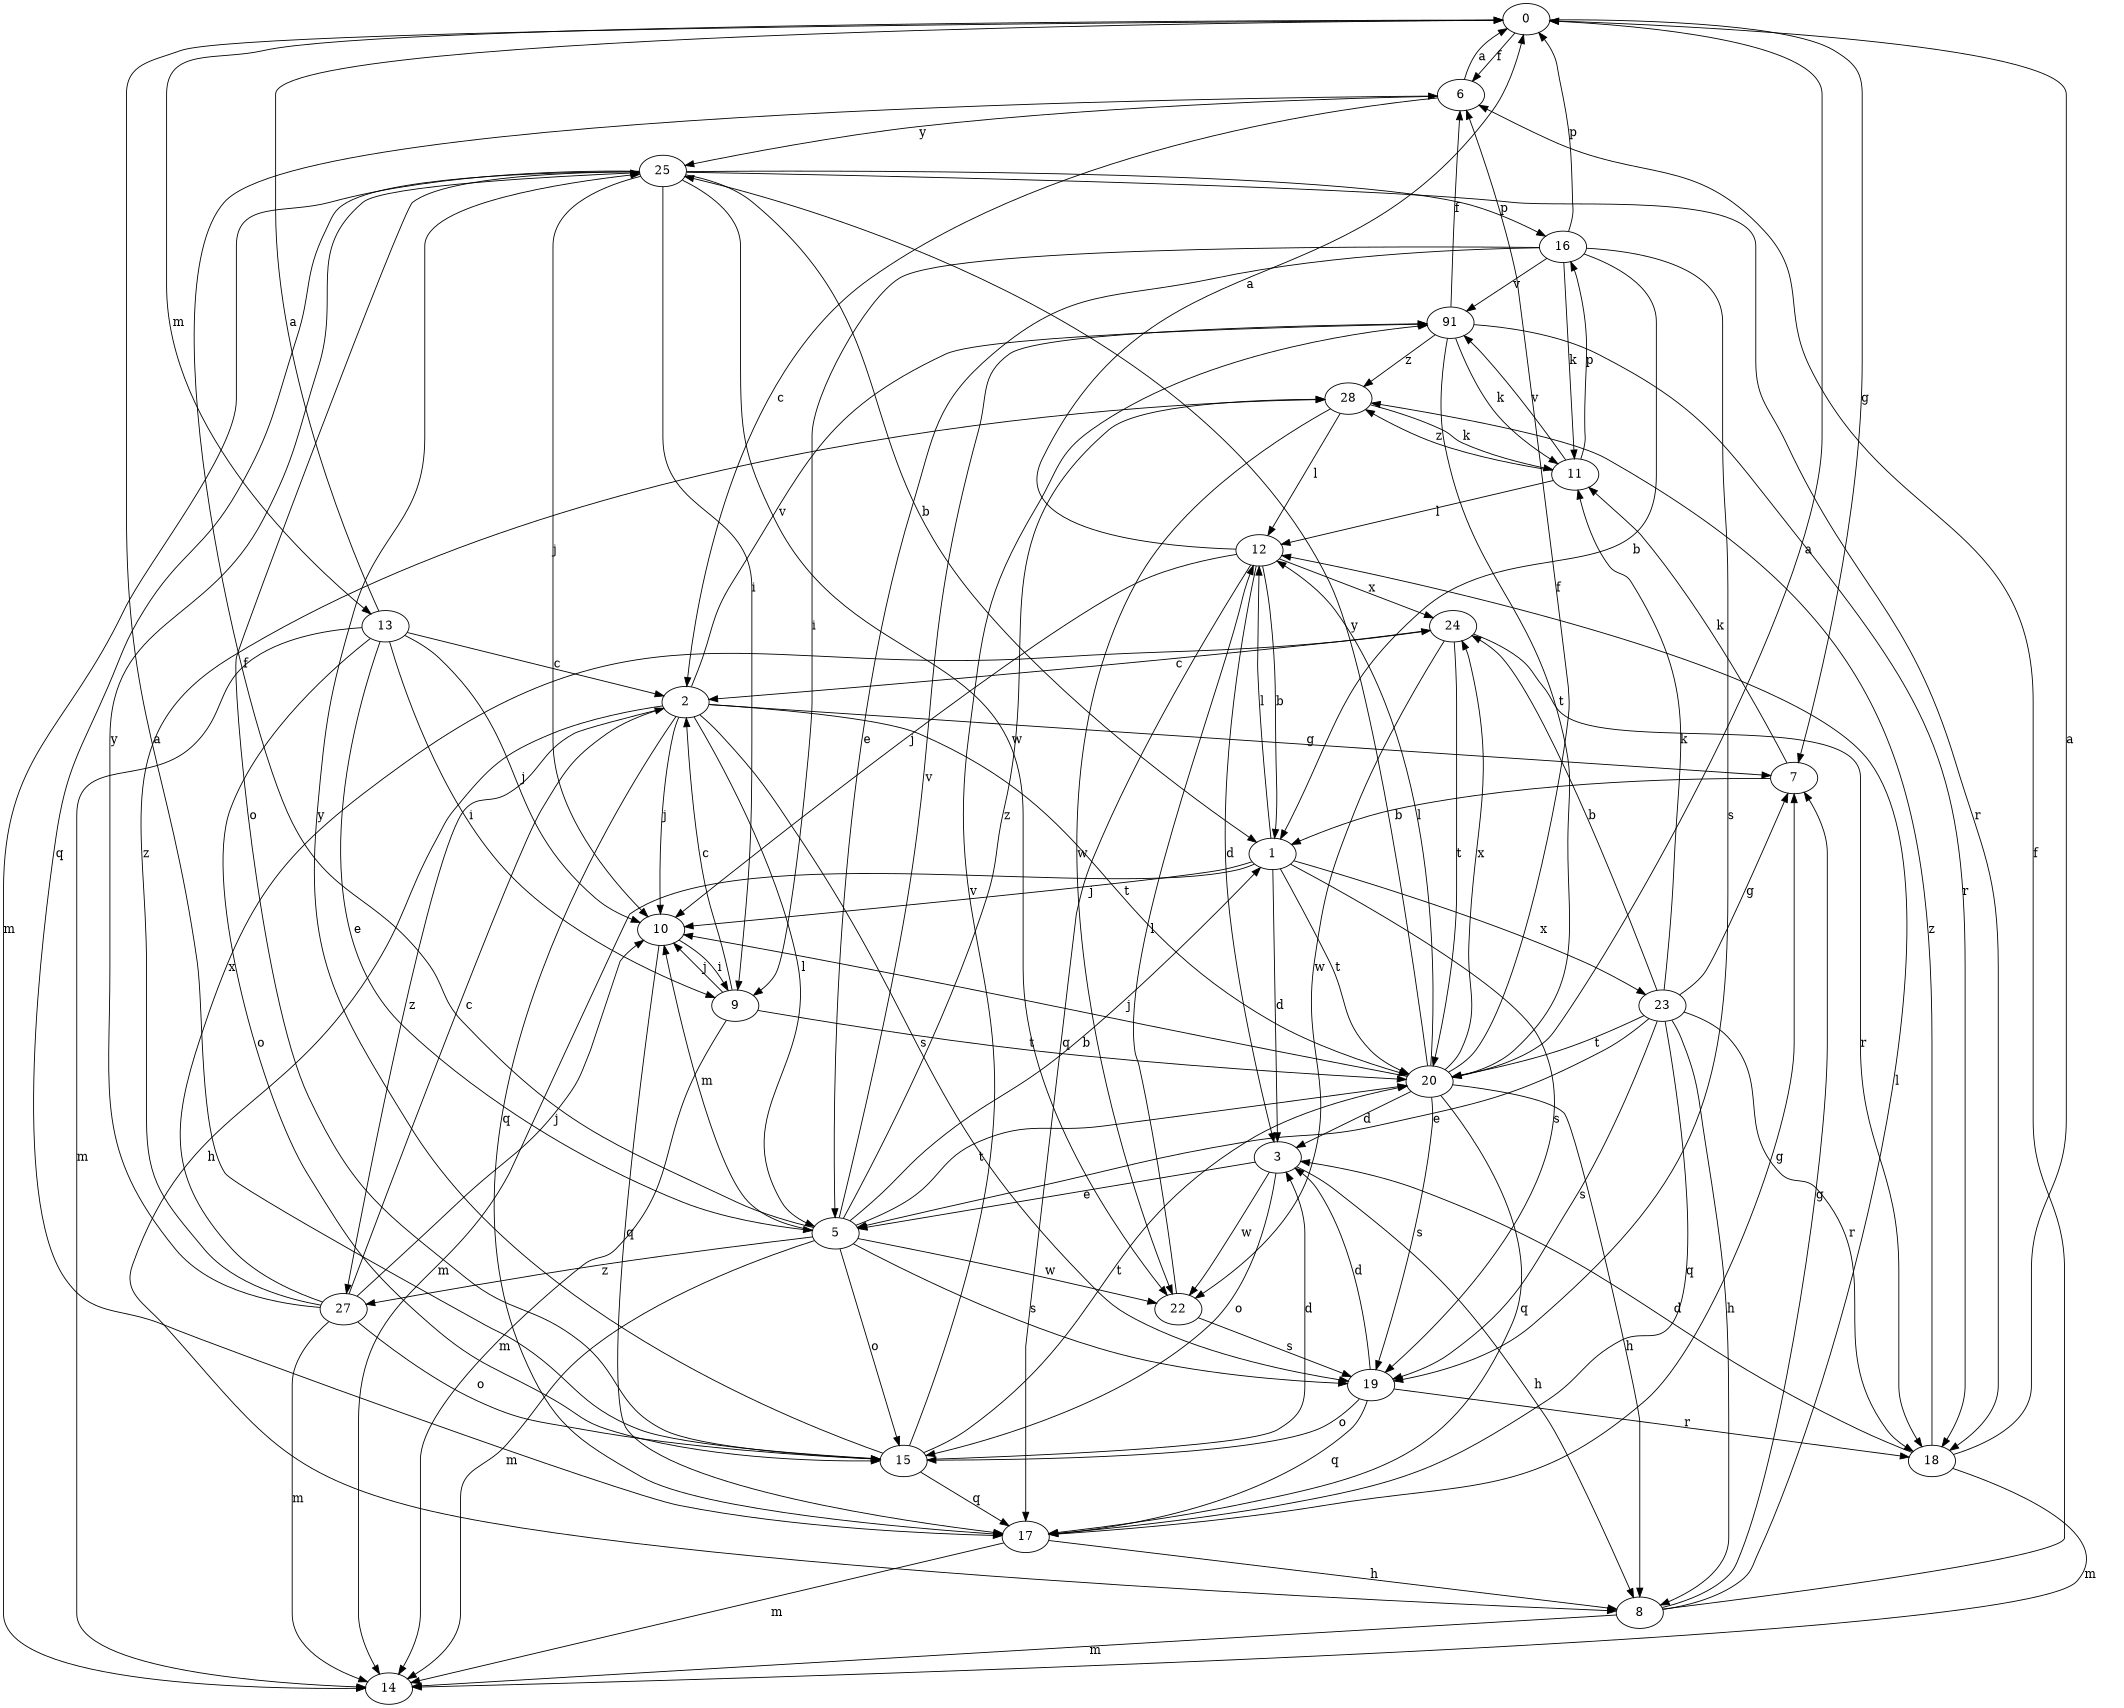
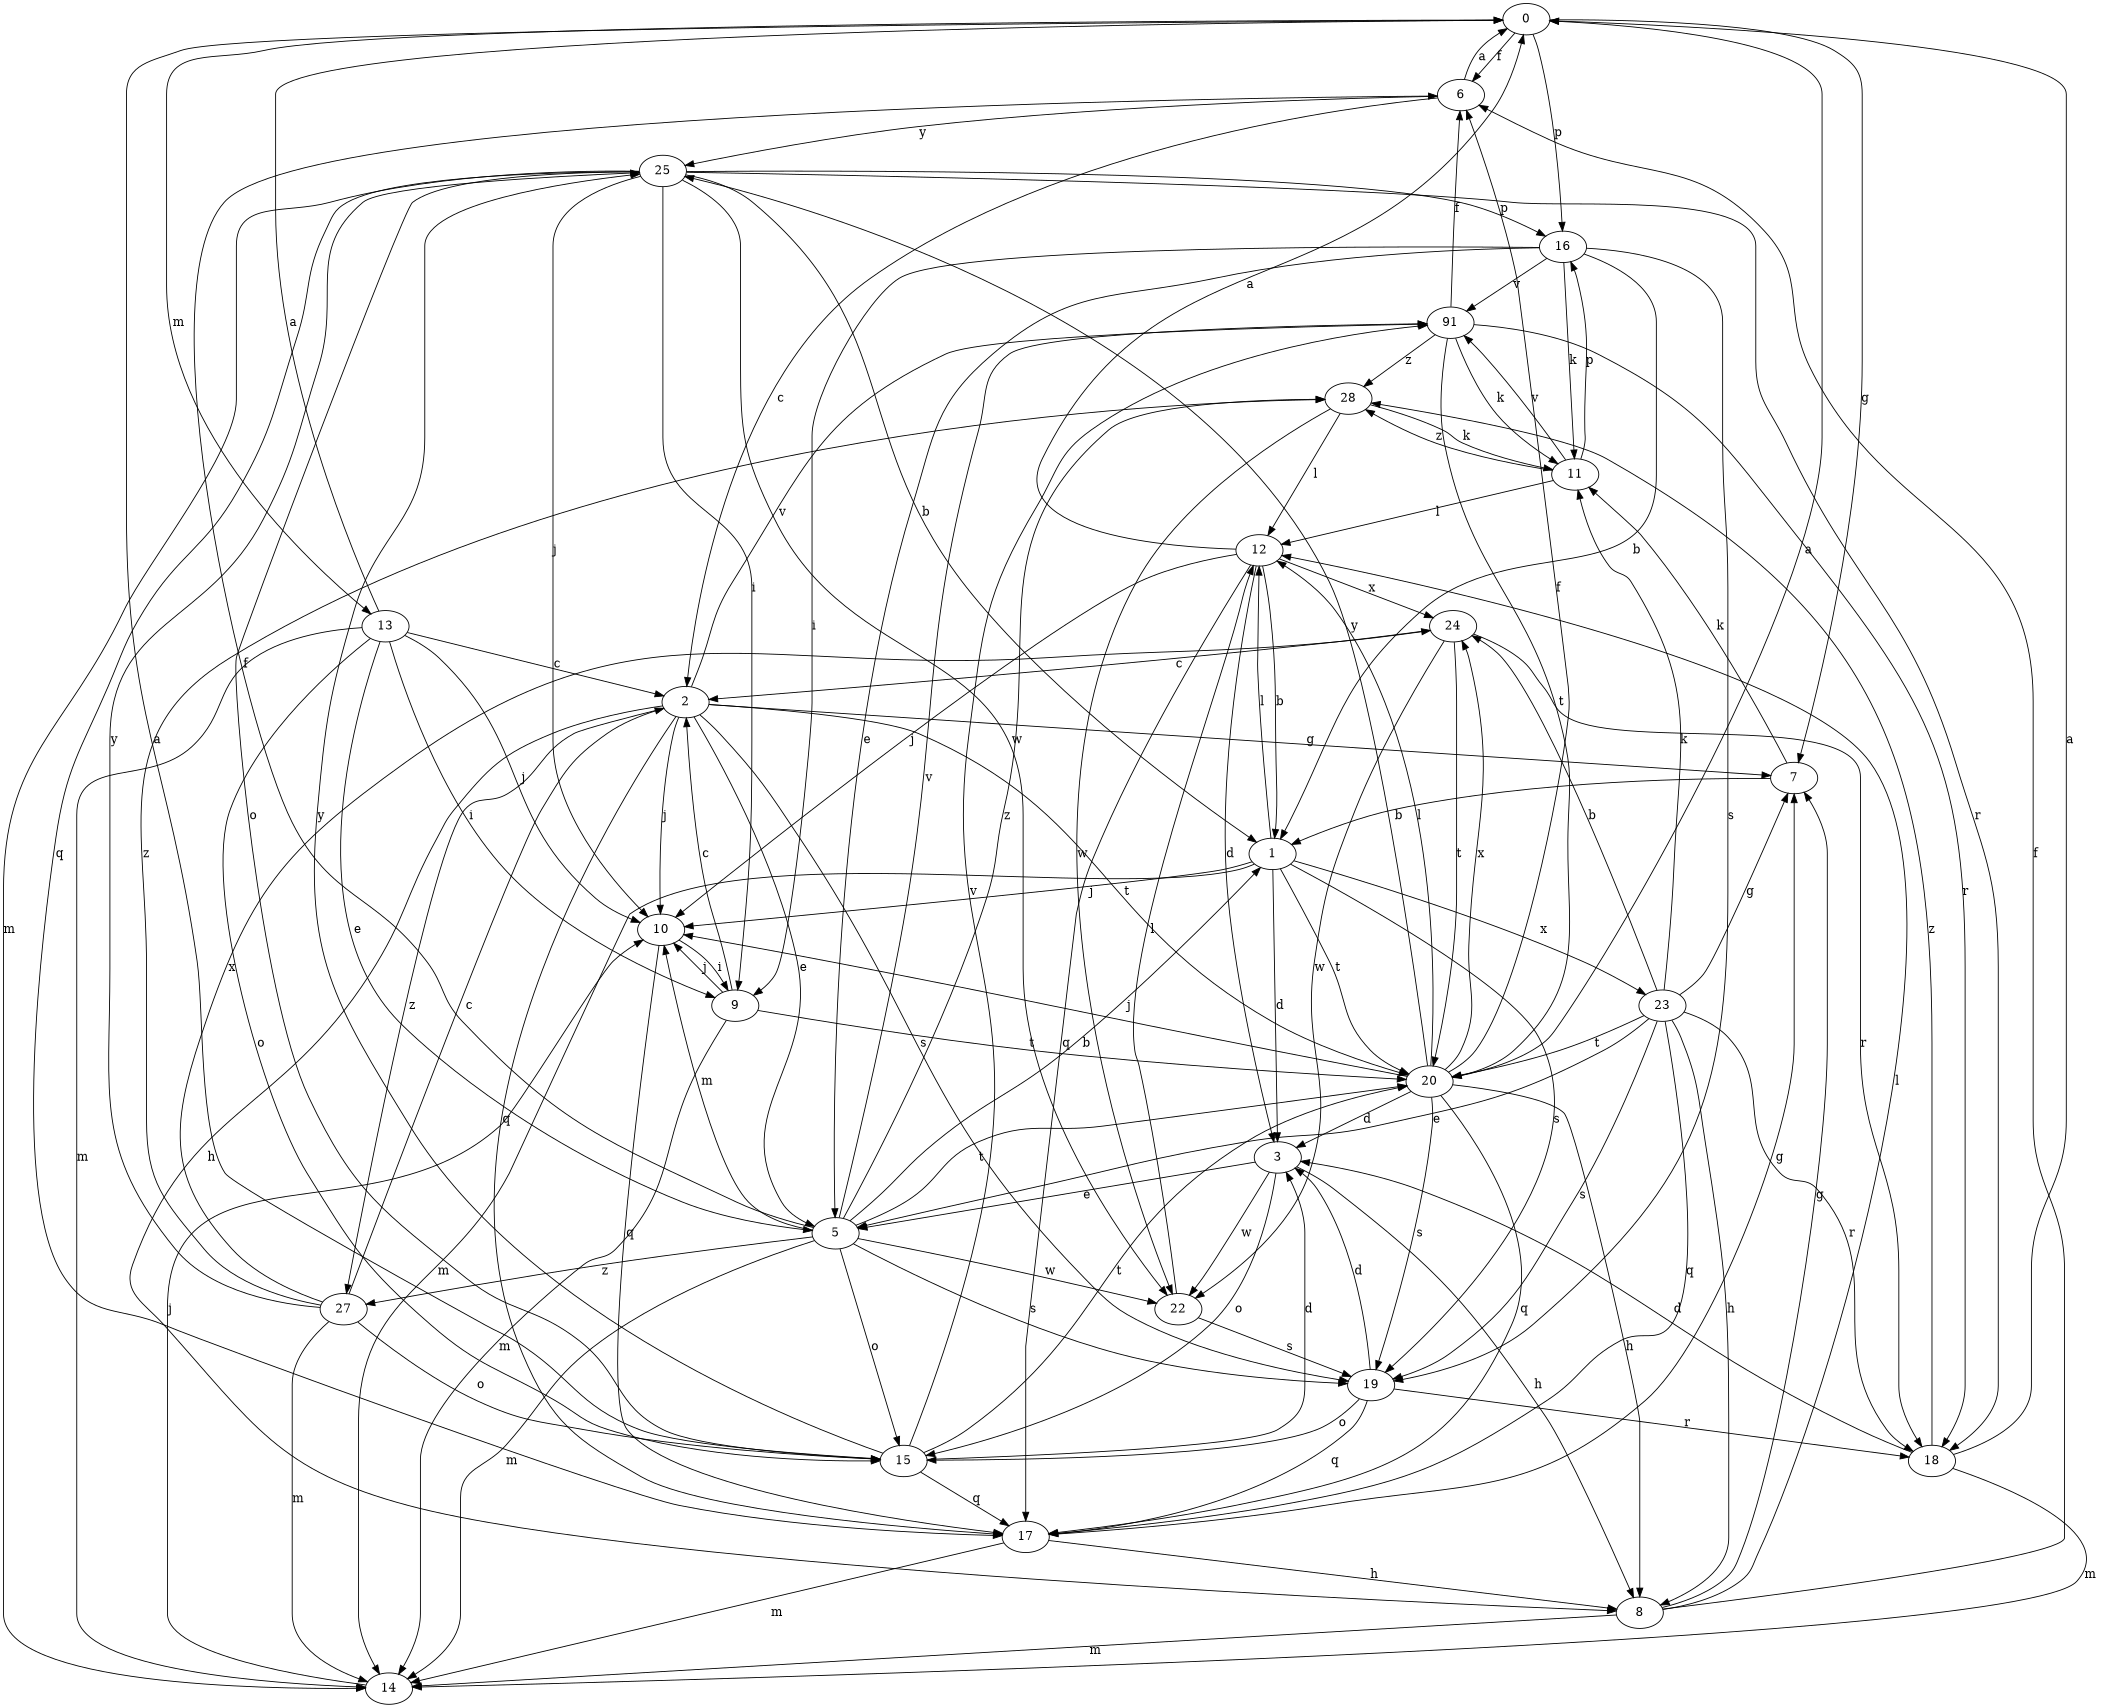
  strict digraph {
    0
    6
    7
    13
    16
    2
    25
    1
    11
    10
    14
    5
    15
    9
    19
    n16 [label=91]
    3
    12
    20
    23
    8
    22
    17
    24
    18
    27
    28
    0 -> 6 [label=f]
    0 -> 7 [label=g]
    0 -> 13 [label=m]
-   16 -> 0 [label=p]
+   0 -> 16 [label=p]
    6 -> 0 [label=a]
    6 -> 2 [label=c]
    6 -> 25 [label=y]
    7 -> 1 [label=b]
    7 -> 11 [label=k]
    13 -> 0 [label=a]
    13 -> 2 [label=c]
    13 -> 10 [label=j]
    13 -> 14 [label=m]
    13 -> 5 [label=e]
    13 -> 15 [label=o]
    13 -> 9 [label=i]
    16 -> 1 [label=b]
    16 -> 11 [label=k]
    16 -> 5 [label=e]
    16 -> 9 [label=i]
    16 -> 19 [label=s]
    16 -> n16 [label=v]
    2 -> 7 [label=g]
    2 -> 10 [label=j]
-   2 -> 5 [label=l]
+   2 -> 5 [label=e]
    2 -> 19 [label=s]
    2 -> n16 [label=v]
    2 -> 20 [label=t]
    2 -> 8 [label=h]
    2 -> 17 [label=q]
    2 -> 27 [label=z]
    25 -> 16 [label=p]
    25 -> 1 [label=b]
    25 -> 10 [label=j]
    25 -> 14 [label=m]
    25 -> 15 [label=o]
    25 -> 9 [label=i]
    25 -> 22 [label=w]
    25 -> 17 [label=q]
    25 -> 18 [label=r]
    1 -> 10 [label=j]
    1 -> 14 [label=m]
    1 -> 19 [label=s]
    1 -> 3 [label=d]
    1 -> 12 [label=l]
    1 -> 20 [label=t]
    1 -> 23 [label=x]
    11 -> 16 [label=p]
    11 -> n16 [label=v]
    11 -> 12 [label=l]
    11 -> 28 [label=z]
    10 -> 9 [label=i]
    10 -> 17 [label=q]
    5 -> 6 [label=f]
    5 -> 1 [label=b]
    5 -> 10 [label=m]
    5 -> 14 [label=m]
    5 -> 15 [label=o]
    5 -> 19 [label=s]
    5 -> n16 [label=v]
    5 -> 20 [label=t]
    5 -> 22 [label=w]
    5 -> 27 [label=z]
    5 -> 28 [label=z]
    15 -> 0 [label=a]
    15 -> 25 [label=y]
    15 -> n16 [label=v]
    15 -> 3 [label=d]
    15 -> 20 [label=t]
    15 -> 17 [label=q]
    9 -> 2 [label=c]
    9 -> 10 [label=j]
    9 -> 14 [label=m]
    9 -> 20 [label=t]
    19 -> 15 [label=o]
    19 -> 3 [label=d]
    19 -> 17 [label=q]
    19 -> 18 [label=r]
    n16 -> 6 [label=f]
    n16 -> 11 [label=k]
    n16 -> 20 [label=t]
    n16 -> 18 [label=r]
    n16 -> 28 [label=z]
    3 -> 5 [label=e]
    3 -> 15 [label=o]
    3 -> 8 [label=h]
    3 -> 22 [label=w]
    12 -> 0 [label=a]
    12 -> 1 [label=b]
    12 -> 10 [label=j]
    12 -> 3 [label=d]
    12 -> 17 [label=q]
    12 -> 24 [label=x]
    20 -> 0 [label=a]
    20 -> 6 [label=f]
    20 -> 25 [label=y]
    20 -> 10 [label=j]
    20 -> 19 [label=s]
    20 -> 3 [label=d]
    20 -> 12 [label=l]
    20 -> 8 [label=h]
    20 -> 17 [label=q]
    20 -> 24 [label=x]
    23 -> 7 [label=g]
    23 -> 11 [label=k]
    23 -> 5 [label=e]
    23 -> 19 [label=s]
    23 -> 20 [label=t]
    23 -> 8 [label=h]
    23 -> 17 [label=q]
    23 -> 24 [label=b]
    23 -> 18 [label=r]
    8 -> 6 [label=f]
    8 -> 7 [label=g]
    8 -> 14 [label=m]
    8 -> 12 [label=l]
    22 -> 19 [label=s]
    22 -> 12 [label=l]
    17 -> 7 [label=g]
    17 -> 14 [label=m]
    17 -> 8 [label=h]
    24 -> 2 [label=c]
    24 -> 20 [label=t]
    24 -> 22 [label=w]
    24 -> 18 [label=r]
    18 -> 0 [label=a]
    18 -> 14 [label=m]
    18 -> 3 [label=d]
    18 -> 28 [label=z]
    27 -> 2 [label=c]
    27 -> 25 [label=y]
-   27 -> 10 [label=j]
+   14 -> 10 [label=j]
    27 -> 14 [label=m]
    27 -> 15 [label=o]
    27 -> 24 [label=x]
    27 -> 28 [label=z]
    28 -> 11 [label=k]
    28 -> 12 [label=l]
    28 -> 22 [label=w]
  }
